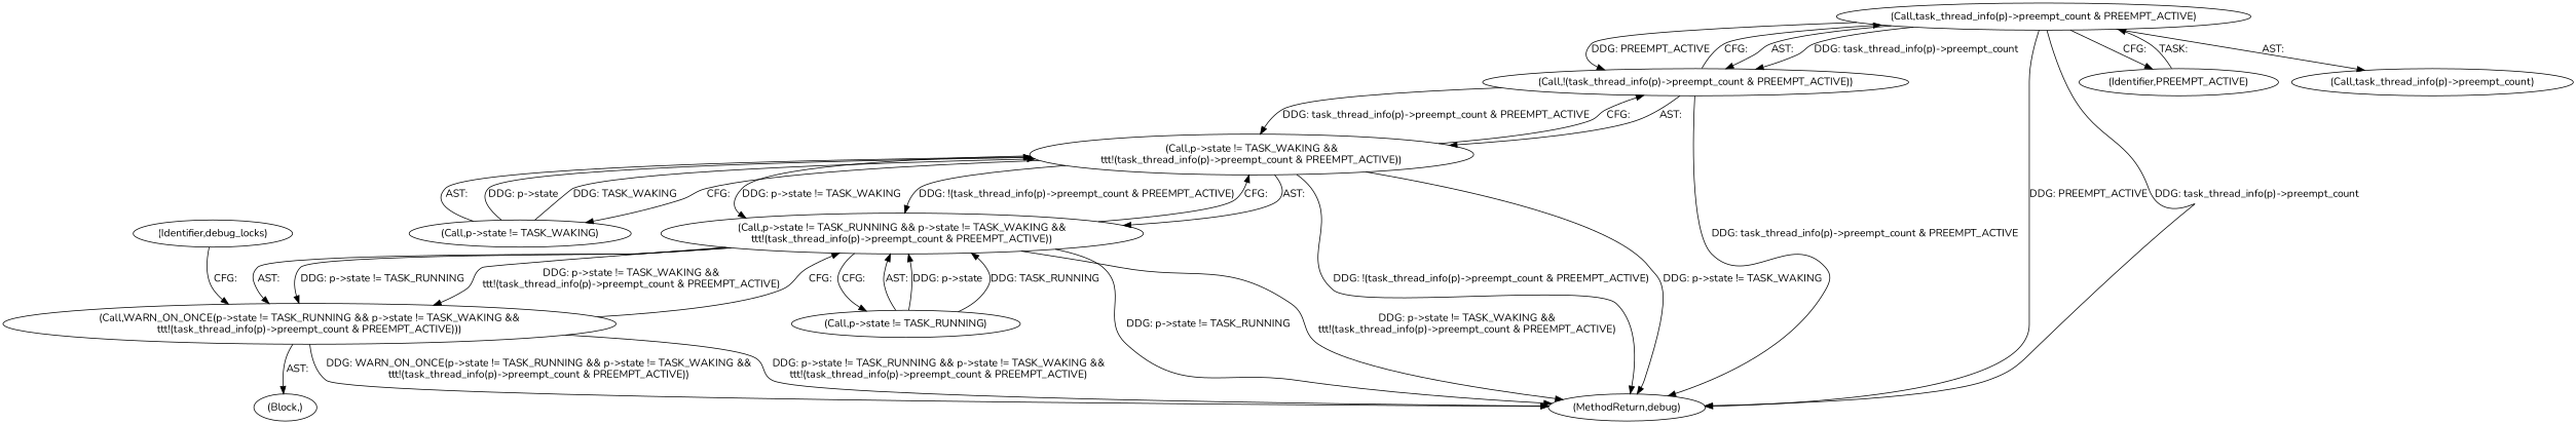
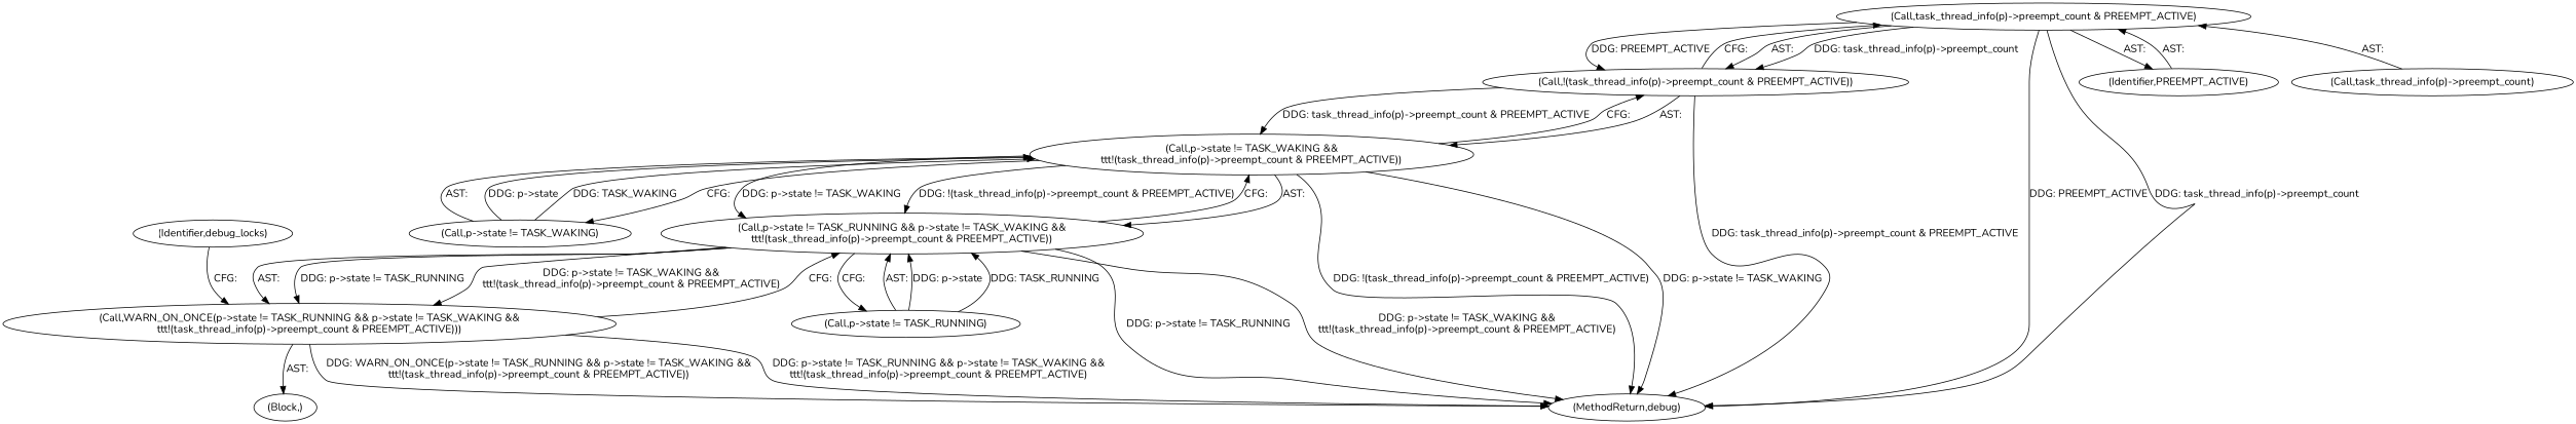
  digraph {
    fontname=Nunito
    node [fontname=Nunito]
    edge [fontname=Nunito]
    n1 [label="(Call,task_thread_info(p)->preempt_count & PREEMPT_ACTIVE)"]
    n2 [label="(Call,!(task_thread_info(p)->preempt_count & PREEMPT_ACTIVE))"]
    n3 [label="(MethodReturn,debug)"]
    n4 [label="(Identifier,PREEMPT_ACTIVE)"]
    n5 [label="(Call,p->state != TASK_WAKING &&\n\t\t\t!(task_thread_info(p)->preempt_count & PREEMPT_ACTIVE))"]
    n6 [label="(Call,p->state != TASK_RUNNING && p->state != TASK_WAKING &&\n\t\t\t!(task_thread_info(p)->preempt_count & PREEMPT_ACTIVE))"]
    n7 [label="(Call,p->state != TASK_WAKING)"]
    n8 [label="(Call,WARN_ON_ONCE(p->state != TASK_RUNNING && p->state != TASK_WAKING &&\n\t\t\t!(task_thread_info(p)->preempt_count & PREEMPT_ACTIVE)))"]
    n9 [label="(Call,p->state != TASK_RUNNING)"]
    n10 [label="(Block,)"]
    n11 [label="(Call,task_thread_info(p)->preempt_count)"]
    n12 [label="(Identifier,debug_locks)"]
    n1 -> n2 [label="AST: "]
    n1 -> n2 [label="DDG: task_thread_info(p)->preempt_count"]
    n1 -> n2 [label="DDG: PREEMPT_ACTIVE"]
    n1 -> n3 [label="DDG: PREEMPT_ACTIVE"]
    n1 -> n3 [label="DDG: task_thread_info(p)->preempt_count"]
-   n1 -> n4 [label="CFG: "]
+   n1 -> n4 [label="AST: "]
    n2 -> n1 [label="CFG: "]
    n2 -> n3 [label="DDG: task_thread_info(p)->preempt_count & PREEMPT_ACTIVE"]
    n2 -> n5 [label="AST: "]
    n2 -> n5 [label="DDG: task_thread_info(p)->preempt_count & PREEMPT_ACTIVE"]
-   n4 -> n1 [label="TASK: "]
+   n4 -> n1 [label="AST: "]
    n5 -> n2 [label="CFG: "]
    n5 -> n3 [label="DDG: !(task_thread_info(p)->preempt_count & PREEMPT_ACTIVE)"]
    n5 -> n3 [label="DDG: p->state != TASK_WAKING"]
    n5 -> n6 [label="AST: "]
    n5 -> n6 [label="DDG: p->state != TASK_WAKING"]
    n5 -> n6 [label="DDG: !(task_thread_info(p)->preempt_count & PREEMPT_ACTIVE)"]
    n5 -> n7 [label="CFG: "]
    n6 -> n3 [label="DDG: p->state != TASK_RUNNING"]
    n6 -> n3 [label="DDG: p->state != TASK_WAKING &&\n\t\t\t!(task_thread_info(p)->preempt_count & PREEMPT_ACTIVE)"]
    n6 -> n5 [label="CFG: "]
    n6 -> n8 [label="AST: "]
    n6 -> n8 [label="DDG: p->state != TASK_RUNNING"]
    n6 -> n8 [label="DDG: p->state != TASK_WAKING &&\n\t\t\t!(task_thread_info(p)->preempt_count & PREEMPT_ACTIVE)"]
    n6 -> n9 [label="CFG: "]
    n7 -> n5 [label="AST: "]
    n7 -> n5 [label="DDG: p->state"]
    n7 -> n5 [label="DDG: TASK_WAKING"]
    n8 -> n3 [label="DDG: p->state != TASK_RUNNING && p->state != TASK_WAKING &&\n\t\t\t!(task_thread_info(p)->preempt_count & PREEMPT_ACTIVE)"]
    n8 -> n3 [label="DDG: WARN_ON_ONCE(p->state != TASK_RUNNING && p->state != TASK_WAKING &&\n\t\t\t!(task_thread_info(p)->preempt_count & PREEMPT_ACTIVE))"]
    n8 -> n6 [label="CFG: "]
    n8 -> n10 [label="AST: "]
    n9 -> n6 [label="AST: "]
    n9 -> n6 [label="DDG: p->state"]
    n9 -> n6 [label="DDG: TASK_RUNNING"]
-   n1 -> n11 [label="AST: "]
+   n11 -> n1 [label="AST: "]
    n12 -> n8 [label="CFG: "]
  }
